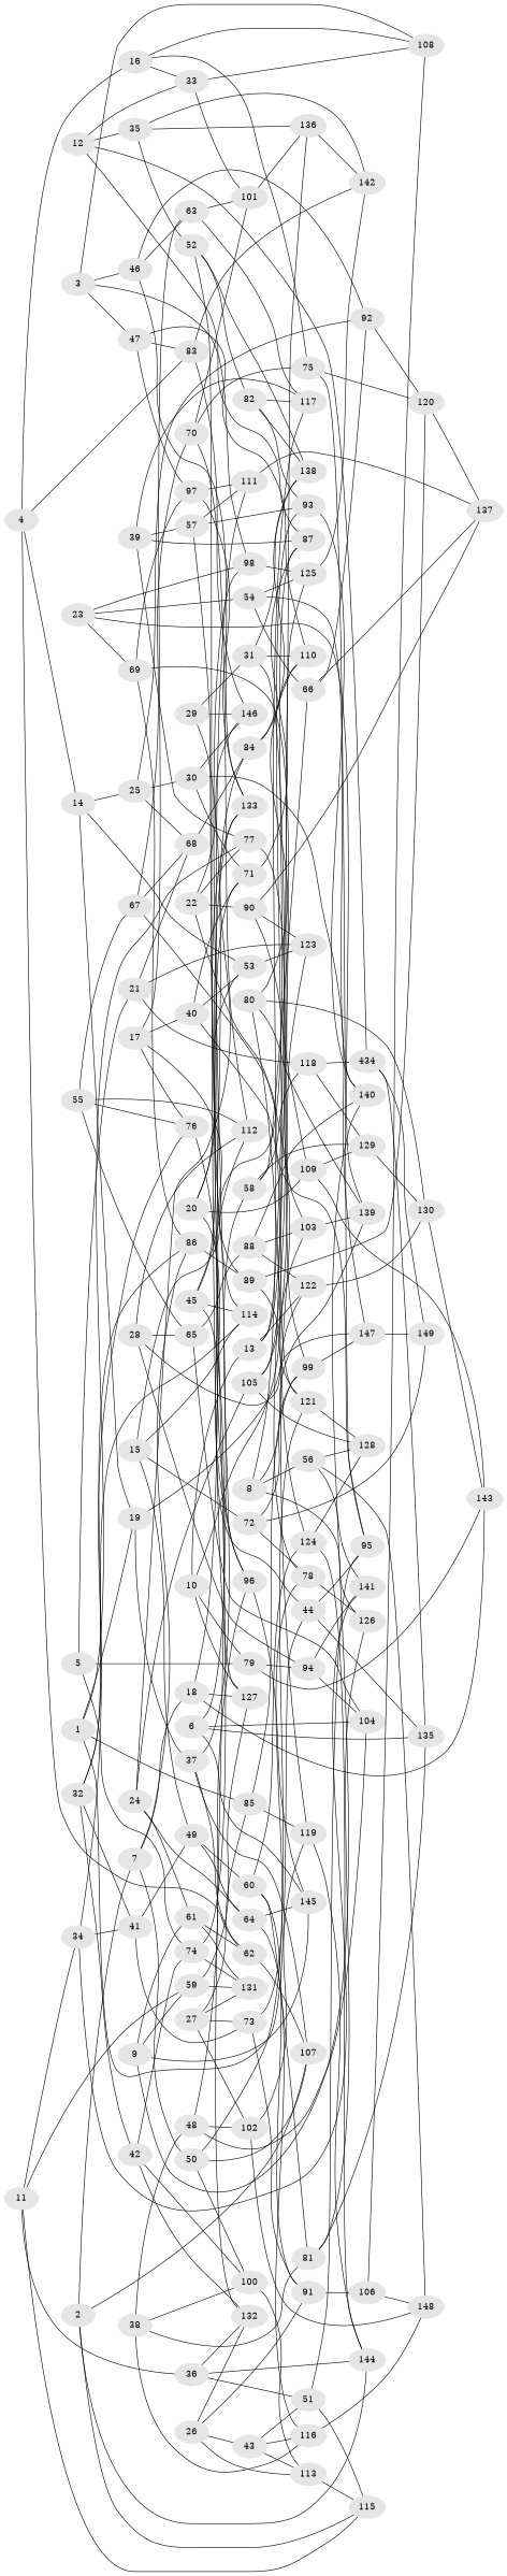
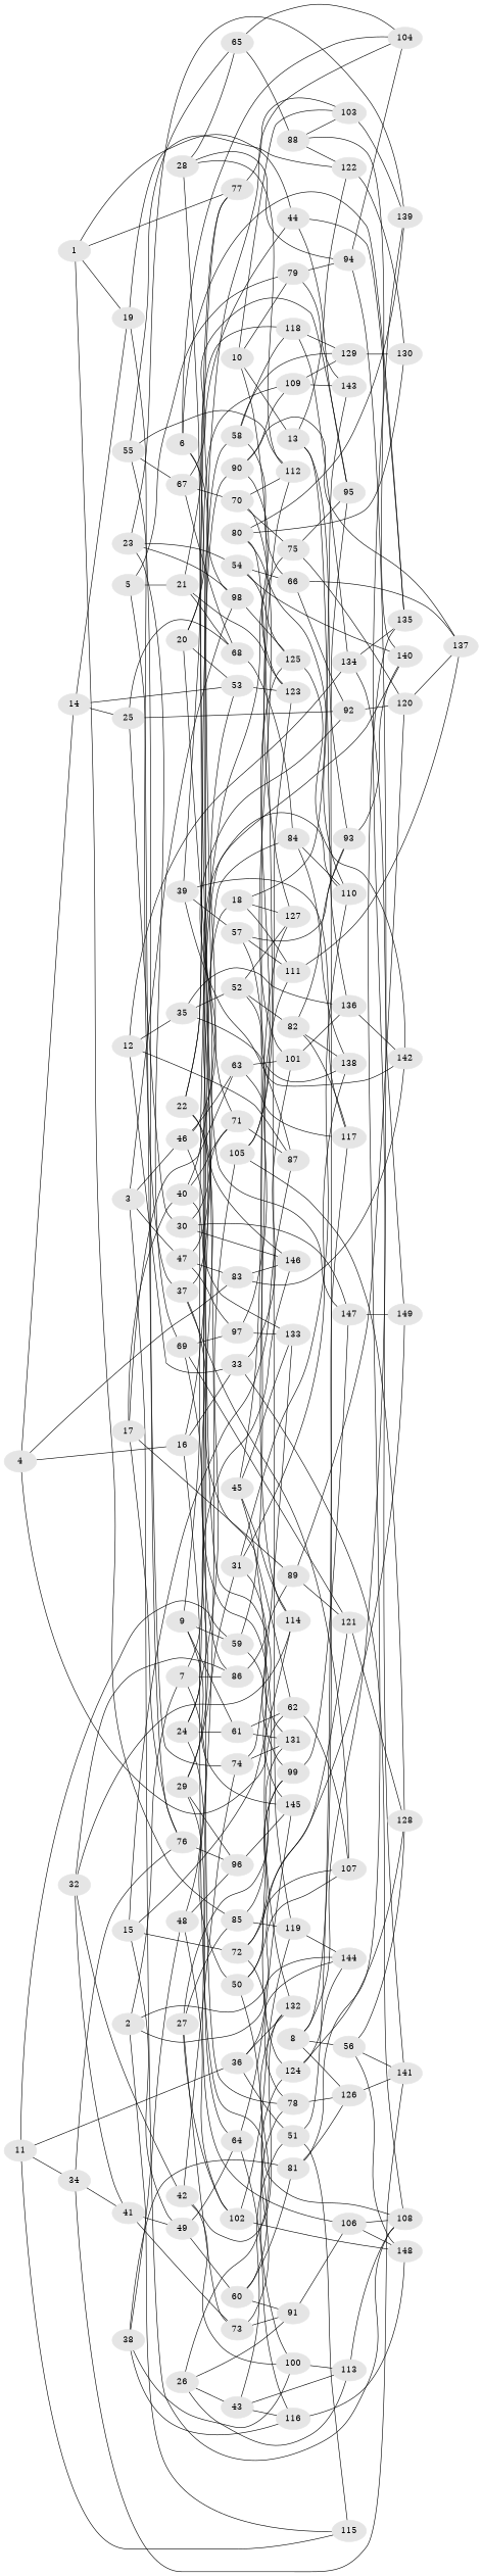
  graph {
    rankdir=LR
    node [color=gray90 style=filled]
    1
    19
    44
    77
    85
    122
    37
    135
    95
    103
    99
    119
    2
    7
    107
    115
    144
    18
    50
    86
    3
    46
    47
    98
    108
    63
    92
    133
    83
    110
    97
    125
    4
    14
    16
    62
    25
    53
    33
    75
    146
    142
    5
    21
    74
    79
    68
    118
    123
    131
    143
    94
    6
    104
    145
    127
    111
    100
    121
    89
    8
    56
    117
    126
    139
    141
    128
    148
    9
    59
    61
    140
    10
    13
    93
    136
    11
    34
    36
    76
    41
    132
    51
    12
    35
    87
-   134 [label=434]
+   134
    101
    52
    149
    130
    30
    15
    49
    72
    114
    64
    60
    78
    120
    17
    40
    71
    96
    137
    58
    20
    109
    129
    84
    22
    90
    124
    23
    54
    69
    66
    24
    105
    116
    138
    147
    26
    43
    91
    113
    106
    27
    73
    102
    28
    65
    112
    88
    29
    31
    32
    42
    82
    38
    48
    81
    39
    57
    45
    55
    67
    70
    80
    1 -- 19
    1 -- 44
    1 -- 77
    1 -- 85
    19 -- 122
    19 -- 37
    44 -- 135
    44 -- 95
    77 -- 103
    85 -- 99
    85 -- 119
    122 -- 130
    37 -- 107
    37 -- 62
    37 -- 58
    103 -- 139
    99 -- 147
    119 -- 144
    2 -- 7
    2 -- 107
    2 -- 115
    2 -- 144
    7 -- 18
    7 -- 50
    7 -- 86
    18 -- 143
    18 -- 127
    18 -- 111
    50 -- 107
    50 -- 100
    50 -- 121
    86 -- 89
    3 -- 46
    3 -- 47
    3 -- 98
    3 -- 108
    46 -- 63
    46 -- 92
    46 -- 133
    47 -- 83
    47 -- 110
    47 -- 97
    98 -- 125
    63 -- 117
    63 -- 101
    92 -- 120
    83 -- 146
    83 -- 142
    97 -- 133
    97 -- 111
    125 -- 142
    4 -- 83
    4 -- 14
    4 -- 16
    4 -- 62
    14 -- 19
    14 -- 25
    14 -- 53
    16 -- 108
    16 -- 33
    16 -- 75
    62 -- 107
    25 -- 92
    25 -- 68
    25 -- 30
    53 -- 123
    33 -- 108
    33 -- 101
    75 -- 95
    75 -- 120
    5 -- 21
    5 -- 74
    5 -- 79
    21 -- 68
    21 -- 118
    21 -- 123
    74 -- 133
    74 -- 131
    79 -- 143
    79 -- 94
    68 -- 84
    118 -- 134
    118 -- 129
    94 -- 104
    94 -- 141
    6 -- 135
    6 -- 98
    6 -- 104
    6 -- 145
    111 -- 137
    100 -- 113
    121 -- 128
    89 -- 121
    89 -- 120
    8 -- 56
    8 -- 117
    8 -- 126
    8 -- 139
    56 -- 141
    56 -- 128
    56 -- 148
+   126 -- 141
    9 -- 145
    9 -- 59
    9 -- 61
    9 -- 140
    59 -- 131
    59 -- 127
    61 -- 62
    61 -- 131
    10 -- 103
    10 -- 79
    10 -- 127
    10 -- 13
    13 -- 122
    13 -- 93
    13 -- 136
    93 -- 140
    136 -- 142
    11 -- 115
    11 -- 59
    11 -- 34
    11 -- 36
    34 -- 141
    34 -- 76
    34 -- 41
    36 -- 144
    36 -- 132
    36 -- 51
    76 -- 96
    41 -- 49
    41 -- 73
    51 -- 95
    51 -- 115
    12 -- 33
    12 -- 35
    12 -- 87
    12 -- 134
    35 -- 142
    35 -- 136
    35 -- 52
    134 -- 135
    134 -- 149
    101 -- 136
    52 -- 127
    52 -- 138
    52 -- 82
-   130 -- 143
    30 -- 146
    30 -- 71
    30 -- 147
    15 -- 87
    15 -- 49
    15 -- 72
    15 -- 114
    49 -- 64
    49 -- 60
    72 -- 99
    72 -- 149
    72 -- 78
    64 -- 145
    64 -- 116
    60 -- 124
    60 -- 91
    60 -- 81
    78 -- 126
    120 -- 137
    17 -- 63
    17 -- 89
    17 -- 76
    17 -- 40
    40 -- 53
    40 -- 78
    40 -- 71
    71 -- 87
    96 -- 145
    58 -- 118
    58 -- 129
    58 -- 66
    20 -- 44
    20 -- 53
    20 -- 71
    20 -- 109
    109 -- 143
    109 -- 129
    129 -- 130
    84 -- 110
    84 -- 138
    22 -- 77
    22 -- 146
    22 -- 90
    22 -- 124
    90 -- 123
    90 -- 137
    90 -- 109
    124 -- 144
    124 -- 128
    23 -- 98
    23 -- 139
    23 -- 54
    23 -- 69
    54 -- 125
    54 -- 140
    54 -- 66
    69 -- 86
    69 -- 97
    69 -- 121
    66 -- 92
    66 -- 137
    24 -- 61
    24 -- 64
    24 -- 84
    24 -- 105
    105 -- 125
    105 -- 123
    105 -- 128
    116 -- 148
    147 -- 149
    26 -- 132
    26 -- 43
    26 -- 91
    26 -- 113
    43 -- 51
    43 -- 116
    43 -- 113
    91 -- 106
-   113 -- 115
+   113 -- 108
    106 -- 108
    106 -- 148
    27 -- 85
    27 -- 131
    27 -- 73
    27 -- 102
    73 -- 78
    73 -- 91
    102 -- 119
    102 -- 148
    28 -- 94
    28 -- 147
    28 -- 65
    28 -- 112
    65 -- 104
    65 -- 88
    88 -- 122
    88 -- 103
    88 -- 140
    29 -- 146
    29 -- 96
+   29 -- 106
    29 -- 31
    31 -- 99
    31 -- 110
    31 -- 138
    32 -- 86
    32 -- 41
    32 -- 114
    32 -- 42
    42 -- 74
    42 -- 100
    42 -- 132
    82 -- 117
    82 -- 93
    82 -- 138
    38 -- 100
    38 -- 116
    38 -- 48
    38 -- 81
    48 -- 104
    48 -- 96
    48 -- 102
    81 -- 135
    81 -- 126
    39 -- 77
    39 -- 117
    39 -- 87
    39 -- 57
    57 -- 111
    57 -- 93
    57 -- 114
    45 -- 133
    45 -- 132
    45 -- 114
    45 -- 112
    55 -- 76
    55 -- 65
    55 -- 112
    55 -- 67
    67 -- 95
    67 -- 68
    67 -- 70
    70 -- 75
    70 -- 101
    70 -- 112
    80 -- 119
    80 -- 110
    80 -- 139
    80 -- 130
  }
